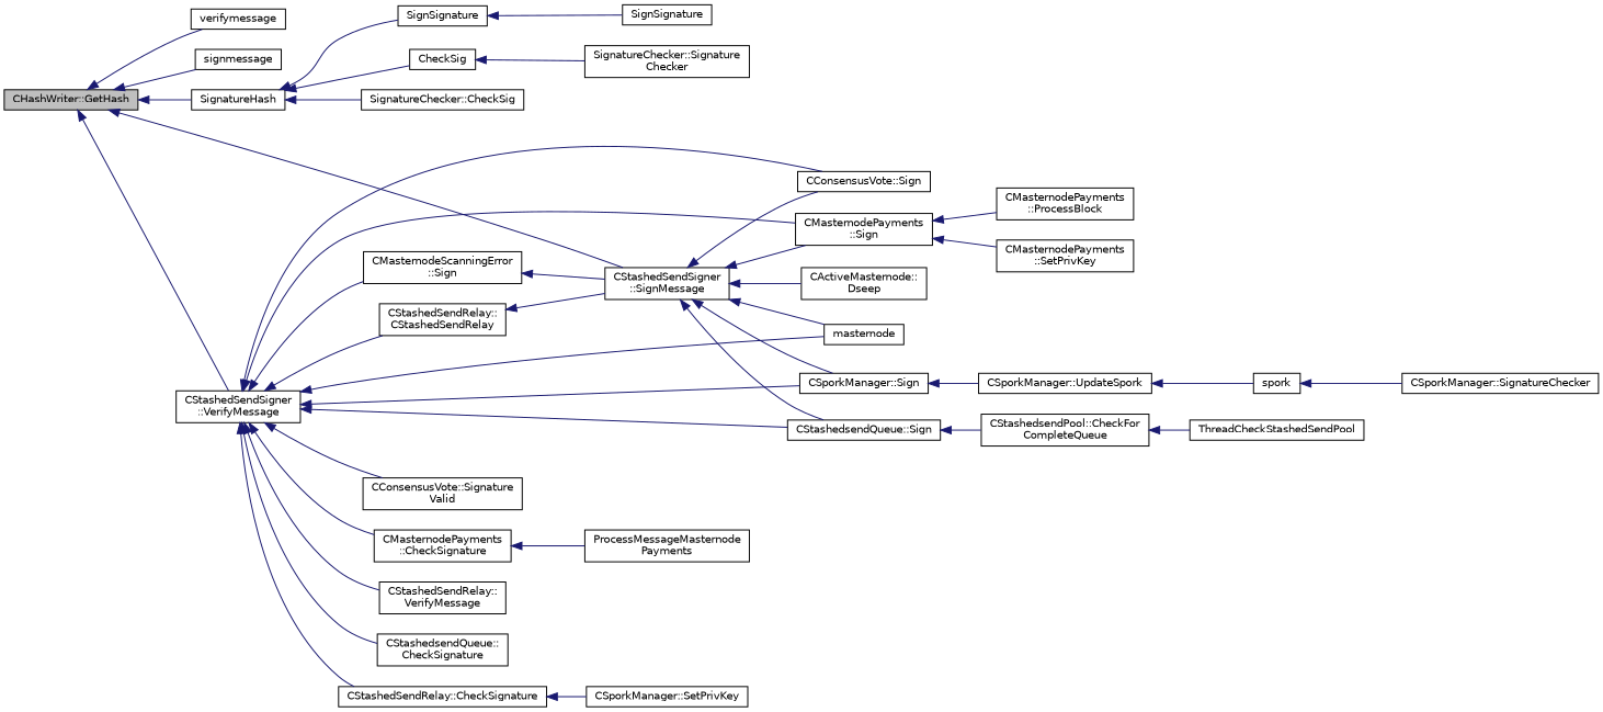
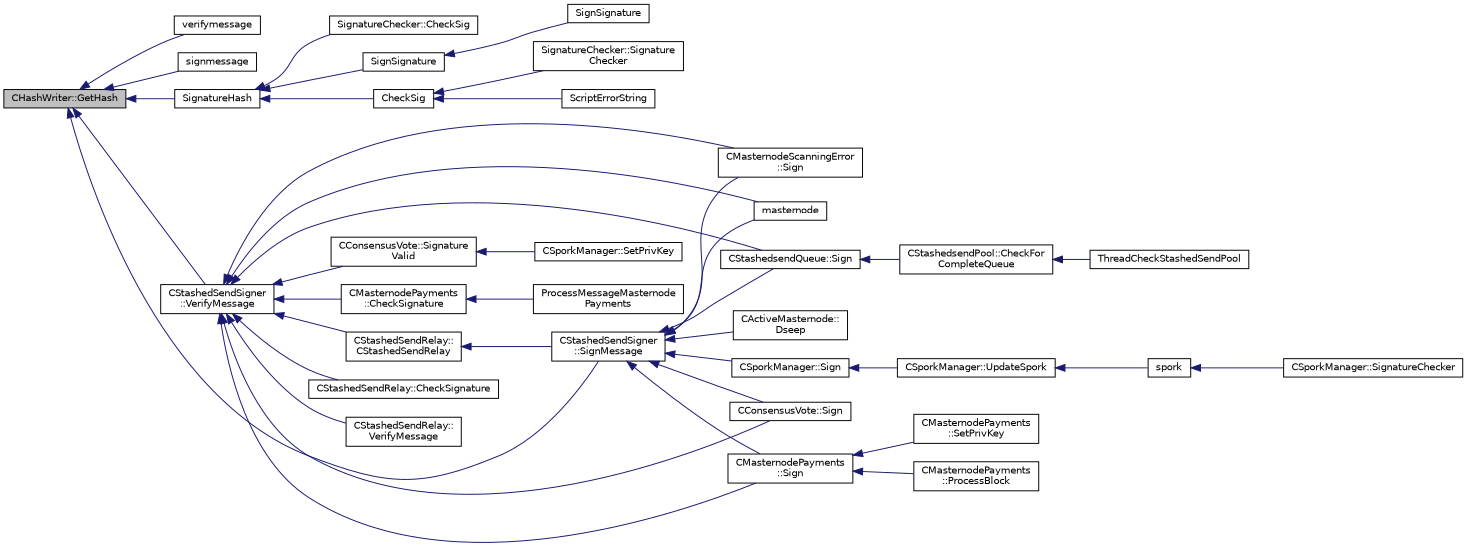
  digraph {
    rankdir=LR
    node [color=black fillcolor=white fontname=Helvetica fontsize=10 shape=record style=filled]
    edge [color=midnightblue dir=back fontname=Helvetica fontsize=10 labelfontname=Helvetica labelfontsize=10 style=solid]
    n1 [fillcolor=grey75 fontcolor=black height=0.2 label="CHashWriter::GetHash" width=0.4]
    n2 [height=0.2 label=verifymessage width=0.4]
    n3 [height=0.2 label=signmessage width=0.4]
    n4 [height=0.2 label=SignatureHash width=0.4]
    n5 [height=0.2 label="CStashedSendSigner\l::SignMessage" width=0.4]
    n6 [height=0.2 label="CStashedSendSigner\l::VerifyMessage" width=0.4]
    n7 [height=0.2 label=SignSignature width=0.4]
    n8 [height=0.2 label=CheckSig width=0.4]
    n9 [height=0.2 label="SignatureChecker::CheckSig" width=0.4]
    n10 [height=0.2 label="CActiveMasternode::\lDseep" width=0.4]
    n11 [height=0.2 label="CConsensusVote::Sign" width=0.4]
    n12 [height=0.2 label="CMasternodePayments\l::Sign" width=0.4]
    n13 [height=0.2 label="CMasternodeScanningError\l::Sign" width=0.4]
    n14 [height=0.2 label=masternode width=0.4]
    n15 [height=0.2 label="CSporkManager::Sign" width=0.4]
    n16 [height=0.2 label="CStashedsendQueue::Sign" width=0.4]
    n17 [height=0.2 label="CStashedSendRelay::\lCStashedSendRelay" width=0.4]
    n18 [height=0.2 label="CConsensusVote::Signature\lValid" width=0.4]
    n19 [height=0.2 label="CMasternodePayments\l::CheckSignature" width=0.4]
    n20 [height=0.2 label="CStashedSendRelay::CheckSignature" width=0.4]
    n21 [height=0.2 label="CStashedSendRelay::\lVerifyMessage" width=0.4]
-   n22 [height=0.2 label="CStashedsendQueue::\lCheckSignature" width=0.4]
    n23 [height=0.2 label=SignSignature width=0.4]
+   n24 [height=0.2 label=ScriptErrorString width=0.4]
    n25 [height=0.2 label="SignatureChecker::Signature\lChecker" width=0.4]
    n26 [height=0.2 label="CMasternodePayments\l::ProcessBlock" width=0.4]
    n27 [height=0.2 label="CMasternodePayments\l::SetPrivKey" width=0.4]
    n28 [height=0.2 label="CSporkManager::UpdateSpork" width=0.4]
    n29 [height=0.2 label="CStashedsendPool::CheckFor\lCompleteQueue" width=0.4]
    n30 [height=0.2 label=spork width=0.4]
    n31 [height=0.2 label="CSporkManager::SetPrivKey" width=0.4]
    n32 [height=0.2 label="CSporkManager::SignatureChecker" width=0.4]
    n33 [height=0.2 label=ThreadCheckStashedSendPool width=0.4]
    n34 [height=0.2 label="ProcessMessageMasternode\lPayments" width=0.4]
    n1 -> n2
    n1 -> n3
    n1 -> n4
    n1 -> n5
    n1 -> n6
    n4 -> n7
    n4 -> n8
    n4 -> n9
    n5 -> n10
    n5 -> n11
    n5 -> n12
-   n13 -> n5
+   n5 -> n13
    n5 -> n14
    n5 -> n15
    n5 -> n16
    n6 -> n11
    n6 -> n12
    n6 -> n13
    n6 -> n14
-   n6 -> n15
    n6 -> n16
    n6 -> n17
    n6 -> n18
    n6 -> n19
    n6 -> n20
    n6 -> n21
-   n6 -> n22
    n7 -> n23
+   n8 -> n24
    n8 -> n25
    n12 -> n26
    n12 -> n27
    n15 -> n28
    n16 -> n29
    n17 -> n5
    n19 -> n34
-   n20 -> n31
+   n18 -> n31
    n28 -> n30
    n29 -> n33
    n30 -> n32
  }
